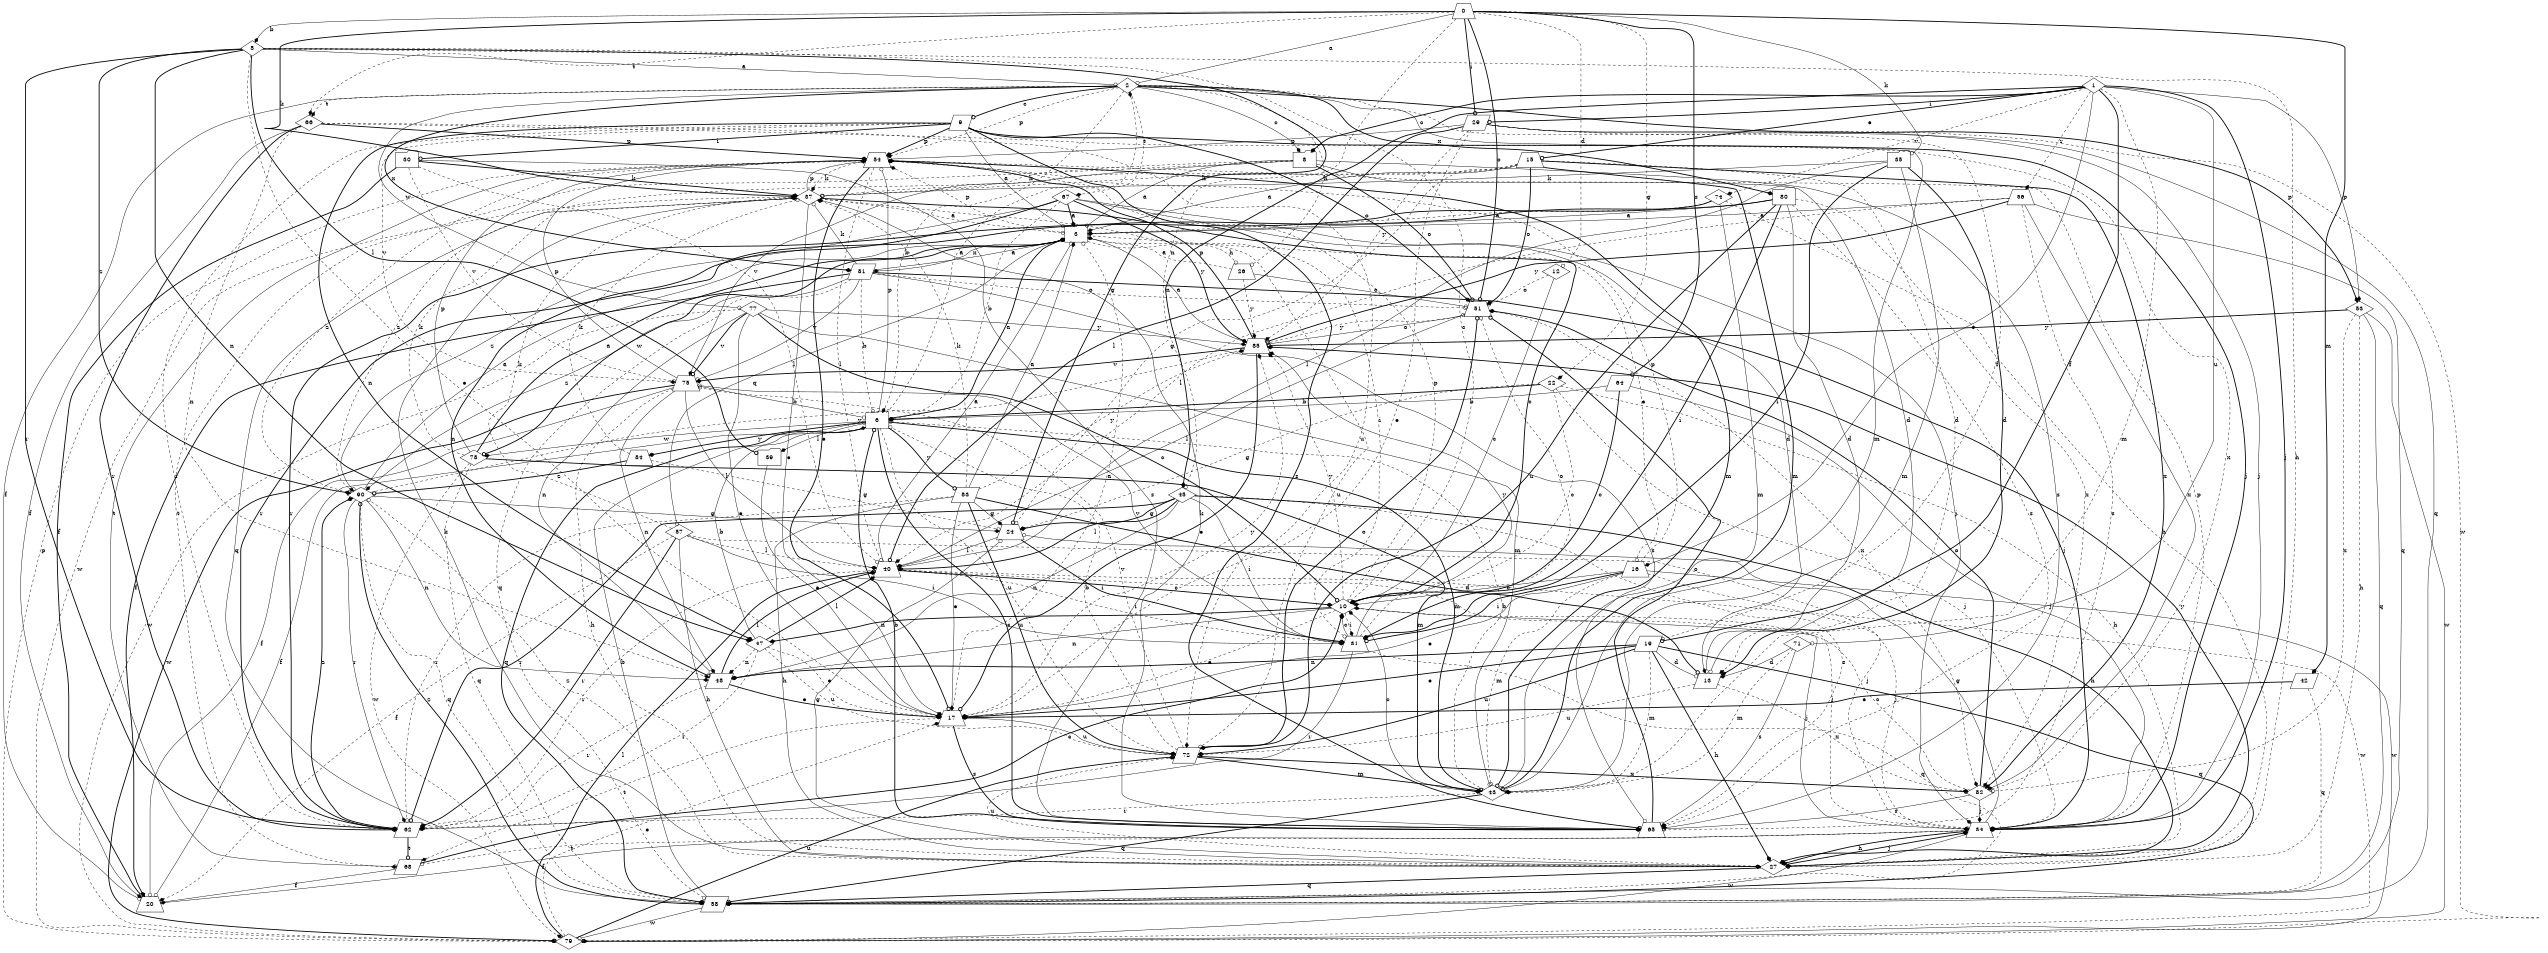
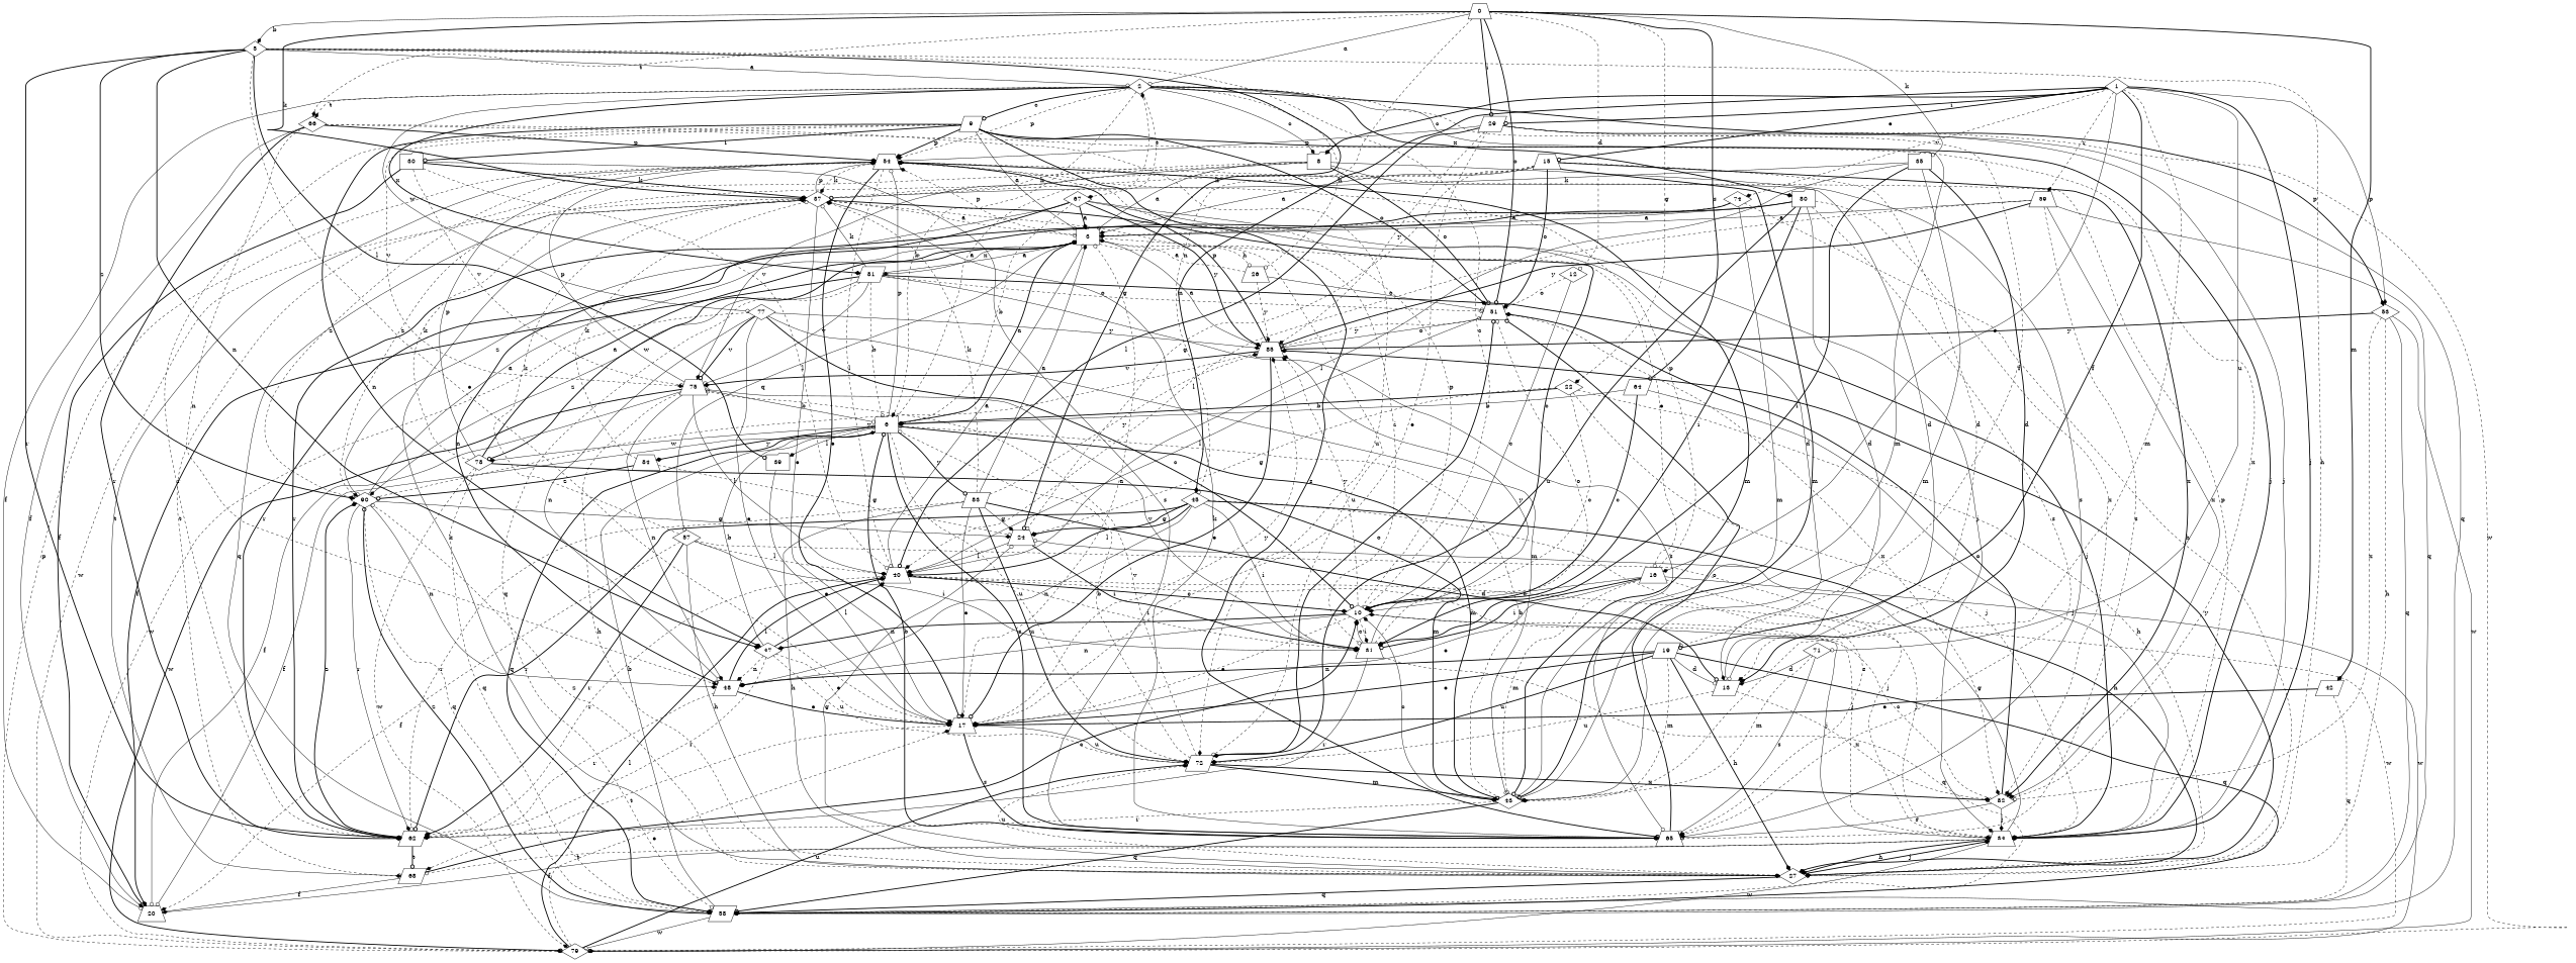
  strict digraph {
    node [shape=diamond]
    edge [arrowhead=diamond style=dashed]
    0 [shape=trapezium]
    2
    5
    12
    22
    29 [shape=parallelogram]
    35 [shape=folder]
    37
    42 [shape=parallelogram]
    45
    51 [shape=trapezium]
    64 [shape=parallelogram]
    66
    8 [shape=folder]
    19 [shape=parallelogram]
    43
    53
    6 [shape=folder]
    9 [shape=parallelogram]
    20 [shape=trapezium]
    26 [shape=trapezium]
    54 [shape=trapezium]
    67
    77
    80 [shape=folder]
    81 [shape=parallelogram]
    10
    17 [shape=trapezium]
    24 [shape=trapezium]
    27
    39 [shape=folder]
    47
    62 [shape=parallelogram]
    90
    34 [shape=trapezium]
    58 [shape=parallelogram]
    85 [shape=trapezium]
    79
    40 [shape=trapezium]
    13 [shape=parallelogram]
    31 [shape=trapezium]
    3 [shape=folder]
    65 [shape=trapezium]
    48 [shape=parallelogram]
    82
    72 [shape=parallelogram]
    1
    15 [shape=trapezium]
    16 [shape=trapezium]
-   59 [shape=trapezium label=56]
+   59 [shape=trapezium]
    71
    74
    68 [shape=parallelogram]
    75 [shape=trapezium]
    78
    83 [shape=parallelogram]
    84 [shape=trapezium]
    30 [shape=folder]
    57
    0 -> 2 [arrowhead=odot label=a style=solid]
    0 -> 5 [label=b style=solid]
    0 -> 12 [arrowhead=odot label=d]
    0 -> 22 [label=g]
    0 -> 29 [arrowhead=odot label=i style=bold]
    0 -> 35 [arrowhead=odot label=k style=solid]
    0 -> 37 [label=k style=bold]
    0 -> 42 [label=m style=bold]
    0 -> 45 [arrowhead=odot label=n]
    0 -> 51 [arrowhead=odot label=o style=bold]
    0 -> 64 [arrowhead=odot label=s style=bold]
    0 -> 66 [label=t]
    2 -> 66 [label=t]
    2 -> 8 [label=c style=solid]
    2 -> 19 [arrowhead=odot label=f]
    2 -> 43 [arrowhead=odot label=m style=solid]
    2 -> 53 [label=p style=bold]
    2 -> 6 [label=b]
    2 -> 9 [arrowhead=odot label=c style=bold]
    2 -> 20 [arrowhead=odot label=f style=solid]
    2 -> 26 [arrowhead=odot label=h]
    2 -> 54 [label=p]
    2 -> 67 [label=t]
    2 -> 77 [arrowhead=odot label=w style=solid]
    2 -> 80 [label=x style=bold]
    2 -> 81 [label=x style=bold]
    5 -> 2 [arrowhead=odot label=a style=solid]
    5 -> 10 [arrowhead=odot label=c]
    5 -> 17 [label=e]
    5 -> 24 [arrowhead=odot label=g style=bold]
    5 -> 27 [arrowhead=odot label=h]
    5 -> 39 [arrowhead=odot label=l style=bold]
    5 -> 47 [label=n style=bold]
    5 -> 62 [arrowhead=odot label=r style=bold]
    5 -> 90 [label=z style=bold]
    12 -> 51 [arrowhead=odot label=o]
    12 -> 10 [label=c style=solid]
    22 -> 6 [arrowhead=odot label=b style=bold]
    22 -> 10 [arrowhead=odot label=c]
    22 -> 24 [label=g]
    22 -> 27 [label=h]
    22 -> 34 [arrowhead=odot label=j]
    29 -> 54 [arrowhead=odot label=p style=solid]
    29 -> 17 [label=e]
    29 -> 34 [arrowhead=odot label=j style=solid]
    29 -> 58 [label=q style=solid]
    29 -> 85 [label=y]
    29 -> 79 [arrowhead=odot label=w]
    29 -> 40 [arrowhead=odot label=l style=bold]
    35 -> 37 [arrowhead=odot label=k style=solid]
    35 -> 43 [label=m style=solid]
    35 -> 40 [arrowhead=odot label=l style=solid]
    35 -> 13 [label=d style=bold]
    35 -> 31 [arrowhead=odot label=i style=bold]
    37 -> 54 [label=p style=solid]
    37 -> 10 [label=c style=bold]
    37 -> 17 [label=e style=solid]
    37 -> 58 [label=q style=solid]
    37 -> 79 [label=w]
    37 -> 31 [arrowhead=odot label=i]
    37 -> 3 [arrowhead=odot label=a]
    42 -> 17 [label=e style=bold]
    42 -> 58 [arrowhead=odot label=q]
    45 -> 24 [label=g style=bold]
    45 -> 27 [label=h style=bold]
    45 -> 62 [arrowhead=odot label=r style=bold]
    45 -> 40 [label=l style=bold]
    45 -> 31 [label=i style=solid]
    45 -> 65 [label=s]
    45 -> 48 [arrowhead=odot label=n style=solid]
    51 -> 85 [arrowhead=odot label=y]
    51 -> 40 [label=l style=solid]
    51 -> 82 [label=x]
    64 -> 6 [label=b style=solid]
    64 -> 10 [label=c style=bold]
    64 -> 34 [arrowhead=odot label=j style=solid]
    66 -> 20 [label=f style=solid]
    66 -> 54 [label=p style=bold]
    66 -> 62 [label=r style=bold]
    66 -> 48 [label=n]
    66 -> 82 [arrowhead=odot label=x]
    66 -> 72 [label=u]
    8 -> 37 [arrowhead=odot label=k]
    8 -> 51 [arrowhead=odot label=o style=bold]
    8 -> 13 [arrowhead=odot label=d style=solid]
    8 -> 3 [arrowhead=odot label=a style=solid]
    8 -> 65 [label=s style=solid]
    8 -> 68 [label=t]
    8 -> 75 [label=v style=solid]
    19 -> 43 [label=m]
    19 -> 17 [arrowhead=odot label=e style=bold]
    19 -> 27 [label=h style=bold]
    19 -> 58 [label=q style=bold]
    19 -> 13 [arrowhead=odot label=d style=solid]
    19 -> 48 [label=n style=bold]
    19 -> 72 [label=u style=bold]
    43 -> 6 [arrowhead=odot label=b]
    43 -> 10 [label=c style=solid]
    43 -> 62 [label=r]
    43 -> 58 [arrowhead=odot label=q style=bold]
    53 -> 27 [arrowhead=odot label=h]
    53 -> 58 [arrowhead=odot label=q style=solid]
    53 -> 85 [arrowhead=odot label=y style=bold]
    53 -> 79 [arrowhead=odot label=w style=solid]
    53 -> 82 [arrowhead=odot label=x]
    6 -> 2 [label=a]
    6 -> 43 [arrowhead=odot label=m style=bold]
    6 -> 20 [arrowhead=odot label=f style=solid]
    6 -> 54 [arrowhead=odot label=p style=solid]
    6 -> 39 [label=l style=solid]
    6 -> 58 [arrowhead=odot label=q style=bold]
    6 -> 3 [label=a style=bold]
    6 -> 65 [label=s style=bold]
    6 -> 72 [label=u]
    6 -> 78 [label=w style=solid]
    6 -> 83 [arrowhead=odot label=y style=bold]
    6 -> 84 [label=y style=bold]
    9 -> 51 [label=o style=bold]
    9 -> 54 [label=p style=bold]
    9 -> 47 [label=n style=bold]
    9 -> 62 [arrowhead=odot label=r]
    9 -> 34 [arrowhead=odot label=j style=bold]
    9 -> 3 [arrowhead=odot label=a style=solid]
    9 -> 65 [arrowhead=odot label=s style=bold]
    9 -> 75 [label=v]
    9 -> 30 [arrowhead=odot label=i style=bold]
    26 -> 51 [arrowhead=odot label=o style=solid]
    26 -> 85 [label=y]
    26 -> 3 [arrowhead=odot label=a]
    54 -> 37 [label=k]
    54 -> 43 [arrowhead=odot label=m style=bold]
    54 -> 17 [arrowhead=odot label=e style=bold]
    54 -> 90 [arrowhead=odot label=z]
    54 -> 40 [arrowhead=odot label=l]
    54 -> 68 [arrowhead=odot label=t style=solid]
    67 -> 6 [label=b]
    67 -> 90 [arrowhead=odot label=z style=solid]
    67 -> 34 [label=j style=solid]
    67 -> 85 [label=y style=bold]
    67 -> 13 [label=d style=solid]
    67 -> 3 [label=a style=bold]
    67 -> 48 [arrowhead=odot label=n style=bold]
    77 -> 43 [arrowhead=odot label=m style=solid]
    77 -> 10 [arrowhead=odot label=c style=bold]
    77 -> 17 [label=e style=solid]
    77 -> 85 [label=y style=solid]
    77 -> 79 [arrowhead=odot label=w]
    77 -> 48 [arrowhead=odot label=n style=solid]
    77 -> 75 [arrowhead=odot label=v style=bold]
    80 -> 62 [label=r style=bold]
    80 -> 13 [arrowhead=odot label=d style=solid]
    80 -> 31 [label=i style=bold]
    80 -> 3 [label=a style=solid]
    80 -> 65 [label=s]
    80 -> 82 [label=x]
    80 -> 72 [label=u style=bold]
    81 -> 37 [arrowhead=odot label=k style=solid]
    81 -> 51 [arrowhead=odot label=o]
    81 -> 6 [arrowhead=odot label=b]
    81 -> 20 [label=f style=bold]
    81 -> 90 [label=z style=solid]
    81 -> 34 [label=j style=bold]
    81 -> 58 [arrowhead=odot label=q]
    81 -> 3 [label=a style=solid]
    81 -> 65 [arrowhead=odot label=s style=solid]
    81 -> 75 [arrowhead=odot label=v style=solid]
    10 -> 54 [label=p]
    10 -> 17 [label=e]
    10 -> 47 [label=n style=bold]
    10 -> 34 [label=j style=solid]
    10 -> 85 [label=y]
    10 -> 31 [label=i]
    10 -> 48 [label=n style=solid]
    17 -> 85 [label=y]
    17 -> 3 [arrowhead=odot label=a]
    17 -> 65 [label=s style=bold]
    17 -> 72 [arrowhead=odot label=u style=solid]
    17 -> 68 [label=t]
    24 -> 40 [label=l style=solid]
    24 -> 31 [label=i style=bold]
    27 -> 37 [label=k style=solid]
    27 -> 24 [arrowhead=odot label=g style=solid]
    27 -> 90 [arrowhead=odot label=z]
    27 -> 34 [label=j style=bold]
    27 -> 58 [label=q style=bold]
    27 -> 85 [label=y style=bold]
    27 -> 72 [label=u]
    39 -> 17 [label=e style=solid]
    47 -> 6 [arrowhead=odot label=b style=solid]
    47 -> 17 [label=e]
    47 -> 62 [label=r]
    47 -> 40 [label=l style=bold]
    47 -> 48 [label=n]
    47 -> 72 [arrowhead=odot label=u]
    62 -> 90 [label=z style=bold]
    62 -> 68 [arrowhead=odot label=t style=bold]
    90 -> 24 [label=g style=solid]
    90 -> 62 [label=r style=solid]
    90 -> 58 [arrowhead=odot label=q]
    90 -> 85 [arrowhead=odot label=y]
    90 -> 3 [arrowhead=odot label=a style=solid]
    90 -> 48 [label=n style=solid]
    34 -> 20 [label=f style=solid]
    34 -> 54 [label=p]
    34 -> 24 [arrowhead=odot label=g style=solid]
    34 -> 27 [label=h style=bold]
    34 -> 79 [label=w style=solid]
    34 -> 68 [arrowhead=odot label=t]
    58 -> 6 [label=b style=solid]
    58 -> 90 [arrowhead=odot label=z style=bold]
    58 -> 79 [arrowhead=odot label=w style=solid]
    85 -> 51 [arrowhead=odot label=o style=solid]
    85 -> 54 [arrowhead=odot label=p style=bold]
    85 -> 17 [arrowhead=odot label=e style=bold]
    85 -> 3 [label=a style=solid]
    85 -> 75 [label=v style=bold]
    79 -> 54 [label=p]
    79 -> 17 [label=e]
    79 -> 40 [arrowhead=odot label=l style=bold]
    79 -> 72 [arrowhead=odot label=u style=bold]
    40 -> 10 [label=c style=bold]
    40 -> 62 [label=r]
    40 -> 34 [label=j]
    40 -> 79 [arrowhead=odot label=w]
    40 -> 31 [arrowhead=odot label=i]
    40 -> 3 [arrowhead=odot label=a style=solid]
    13 -> 82 [label=x]
    13 -> 72 [label=u]
    31 -> 51 [arrowhead=odot label=o]
    31 -> 10 [label=c style=solid]
    31 -> 62 [arrowhead=odot label=r style=solid]
    31 -> 58 [label=q]
    31 -> 85 [label=y style=solid]
    31 -> 75 [arrowhead=odot label=v style=solid]
    3 -> 26 [arrowhead=odot label=h]
    3 -> 54 [label=p]
    3 -> 81 [label=x style=solid]
    3 -> 72 [arrowhead=odot label=u]
    3 -> 16 [arrowhead=odot label=e]
    3 -> 78 [arrowhead=odot label=w style=bold]
    3 -> 57 [arrowhead=odot label=q style=solid]
    65 -> 37 [label=k style=solid]
    65 -> 51 [arrowhead=odot label=o style=bold]
    65 -> 6 [arrowhead=odot label=b style=bold]
    48 -> 17 [label=e style=bold]
    48 -> 62 [arrowhead=odot label=r]
    48 -> 40 [label=l style=bold]
    82 -> 51 [label=o style=bold]
    82 -> 10 [label=c]
    82 -> 34 [label=j style=solid]
    82 -> 65 [arrowhead=odot label=s style=solid]
    72 -> 51 [arrowhead=odot label=o style=bold]
    72 -> 43 [label=m style=bold]
    72 -> 6 [arrowhead=odot label=b]
    72 -> 82 [arrowhead=odot label=x style=bold]
    72 -> 75 [arrowhead=odot label=v]
    1 -> 29 [arrowhead=odot label=i style=bold]
    1 -> 45 [label=n style=bold]
    1 -> 8 [label=c style=bold]
    1 -> 19 [arrowhead=odot label=f style=bold]
    1 -> 43 [label=m]
    1 -> 53 [label=p style=solid]
    1 -> 34 [label=j style=bold]
    1 -> 15 [arrowhead=odot label=e style=bold]
    1 -> 16 [label=e style=solid]
    1 -> 59 [label=r]
    1 -> 71 [arrowhead=odot label=u style=solid]
    1 -> 74 [label=v]
    15 -> 37 [arrowhead=odot label=k]
    15 -> 51 [label=o style=bold]
    15 -> 43 [arrowhead=odot label=m style=bold]
    15 -> 24 [arrowhead=odot label=g]
    15 -> 90 [label=z]
    15 -> 13 [label=d]
    15 -> 3 [label=a style=solid]
    15 -> 82 [label=x style=bold]
    16 -> 43 [arrowhead=odot label=m]
    16 -> 54 [arrowhead=odot label=p]
    16 -> 10 [label=c style=solid]
    16 -> 17 [label=e style=solid]
    16 -> 34 [label=j]
    16 -> 79 [arrowhead=odot label=w style=solid]
    16 -> 31 [arrowhead=odot label=i style=bold]
    59 -> 58 [label=q style=solid]
    59 -> 85 [arrowhead=odot label=y style=bold]
    59 -> 40 [label=l]
    59 -> 3 [label=a style=solid]
    59 -> 65 [arrowhead=odot label=s]
    59 -> 82 [label=x style=solid]
    71 -> 43 [arrowhead=odot label=m]
    71 -> 13 [label=d style=solid]
    71 -> 65 [arrowhead=odot label=s style=solid]
    74 -> 43 [arrowhead=odot label=m style=solid]
    74 -> 27 [label=h]
    74 -> 62 [label=r style=bold]
    74 -> 3 [arrowhead=odot label=a]
    68 -> 20 [arrowhead=odot label=f style=solid]
    68 -> 10 [label=c style=bold]
    75 -> 6 [arrowhead=odot label=b style=solid]
    75 -> 20 [arrowhead=odot label=f style=solid]
    75 -> 54 [arrowhead=odot label=p style=solid]
    75 -> 27 [label=h]
    75 -> 79 [arrowhead=odot label=w style=bold]
    75 -> 40 [label=l style=solid]
    75 -> 48 [label=n style=solid]
    78 -> 37 [arrowhead=odot label=k]
    78 -> 43 [label=m style=bold]
    78 -> 54 [arrowhead=odot label=p style=solid]
    78 -> 58 [label=q]
    78 -> 79 [label=w]
    78 -> 3 [arrowhead=odot label=a style=bold]
    83 -> 37 [label=k]
    83 -> 17 [label=e style=solid]
    83 -> 24 [label=g style=solid]
    83 -> 27 [label=h style=solid]
    83 -> 62 [arrowhead=odot label=r]
    83 -> 85 [label=y]
    83 -> 13 [arrowhead=odot label=d style=bold]
    83 -> 3 [label=a style=solid]
    83 -> 72 [label=u style=bold]
    84 -> 37 [arrowhead=odot label=k]
    84 -> 24 [arrowhead=odot label=g]
    84 -> 90 [arrowhead=odot label=z style=bold]
    30 -> 37 [label=k style=bold]
    30 -> 20 [arrowhead=odot label=f style=bold]
    30 -> 40 [arrowhead=odot label=l]
    30 -> 65 [arrowhead=odot label=s style=solid]
    30 -> 75 [arrowhead=odot label=v]
    57 -> 37 [label=k]
    57 -> 20 [label=f]
    57 -> 27 [label=h style=solid]
    57 -> 62 [label=r style=bold]
    57 -> 34 [arrowhead=odot label=j]
    57 -> 40 [label=l]
    57 -> 31 [label=i style=solid]
  }
